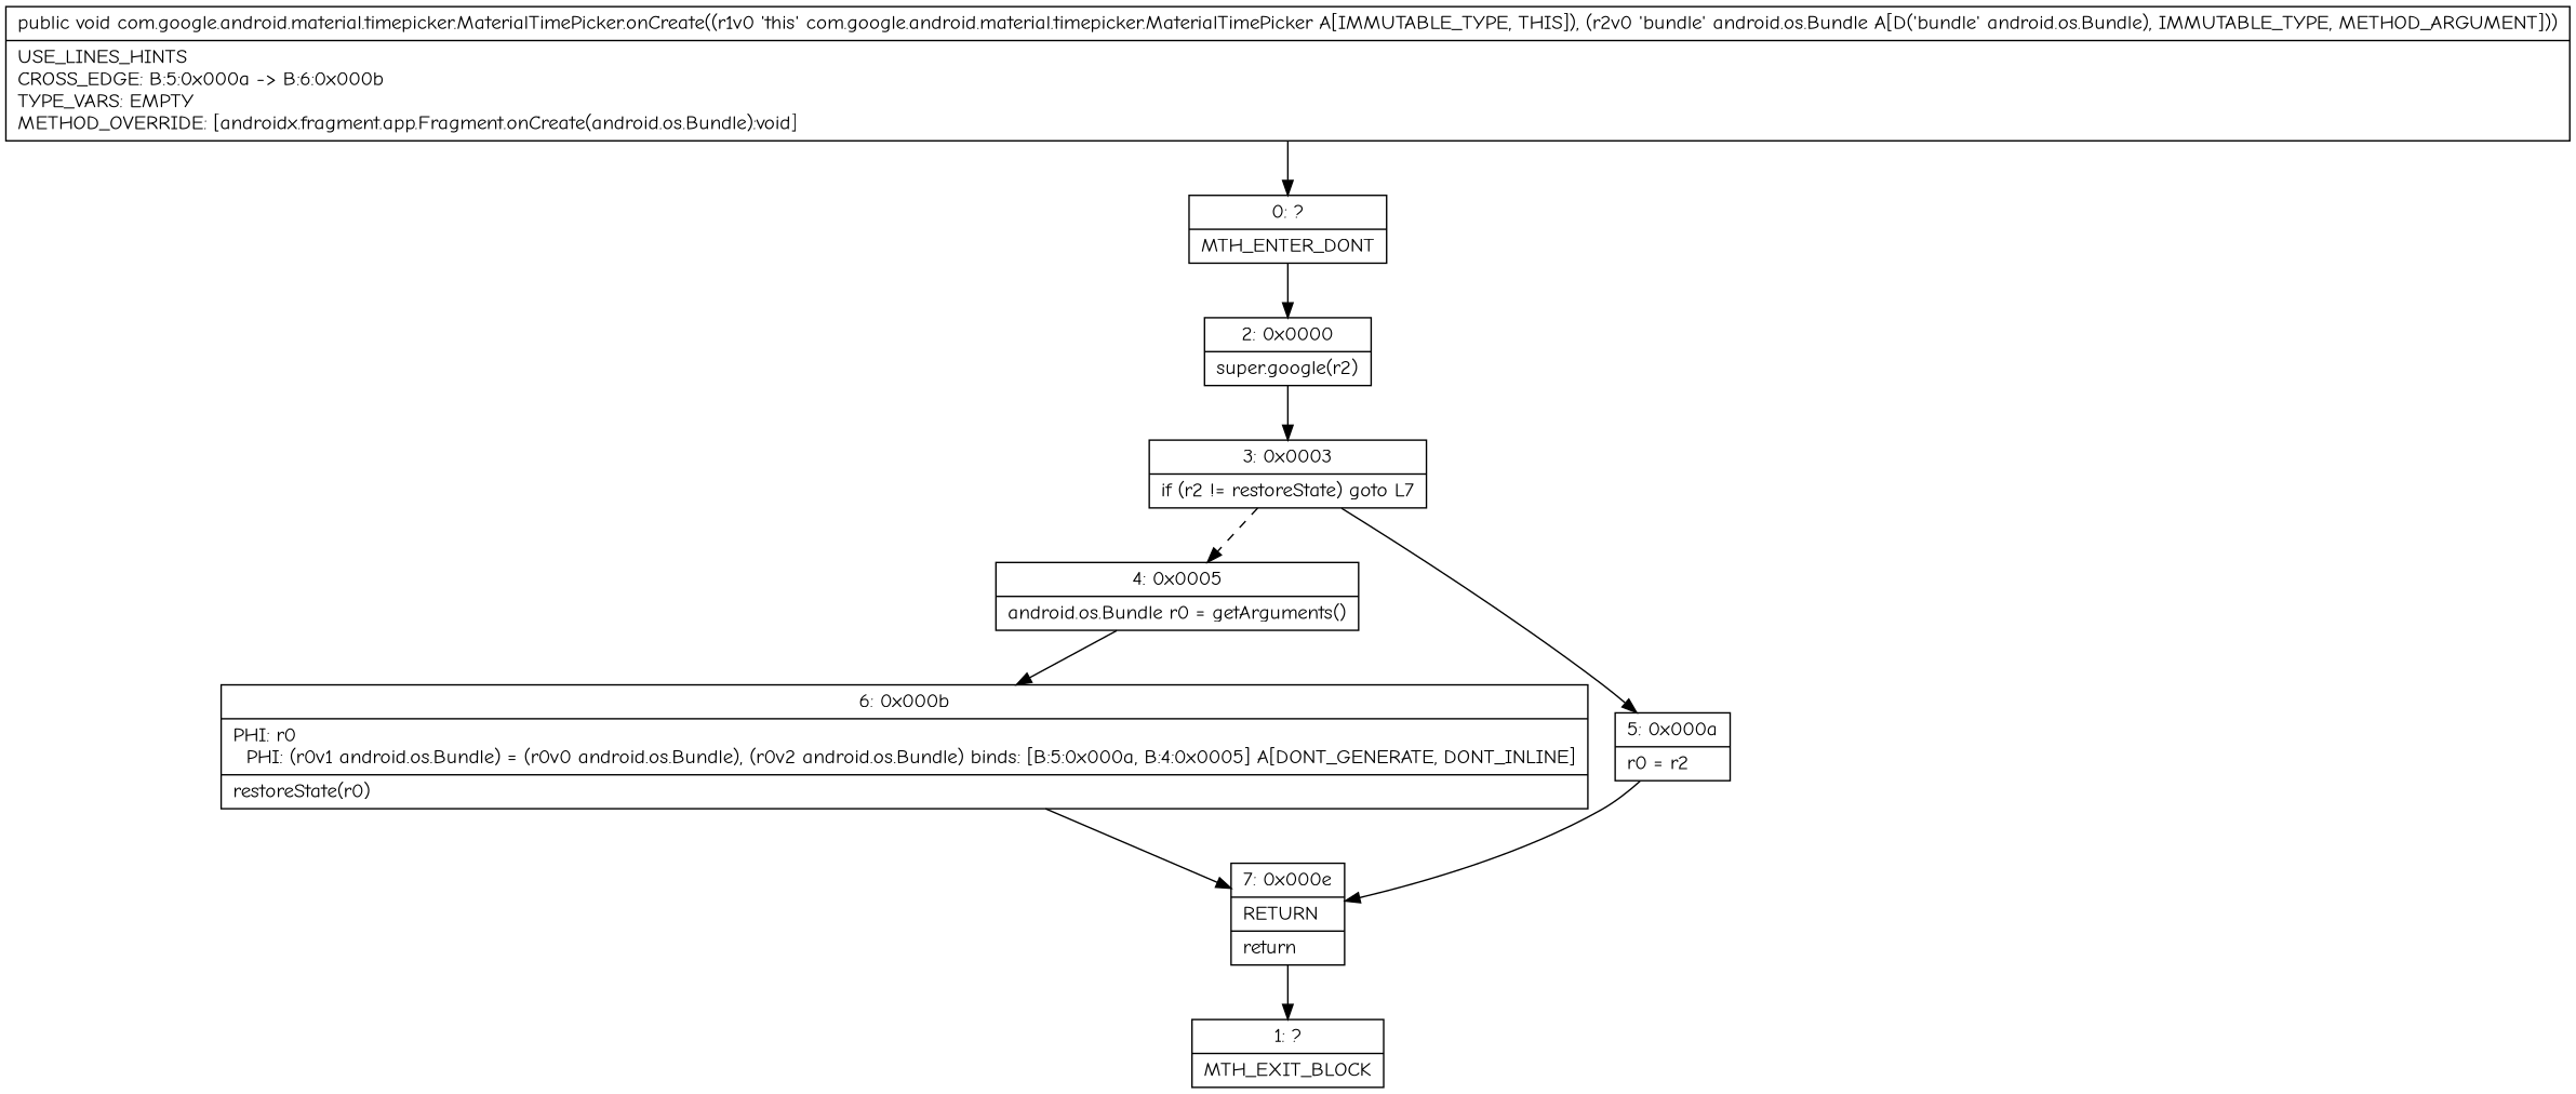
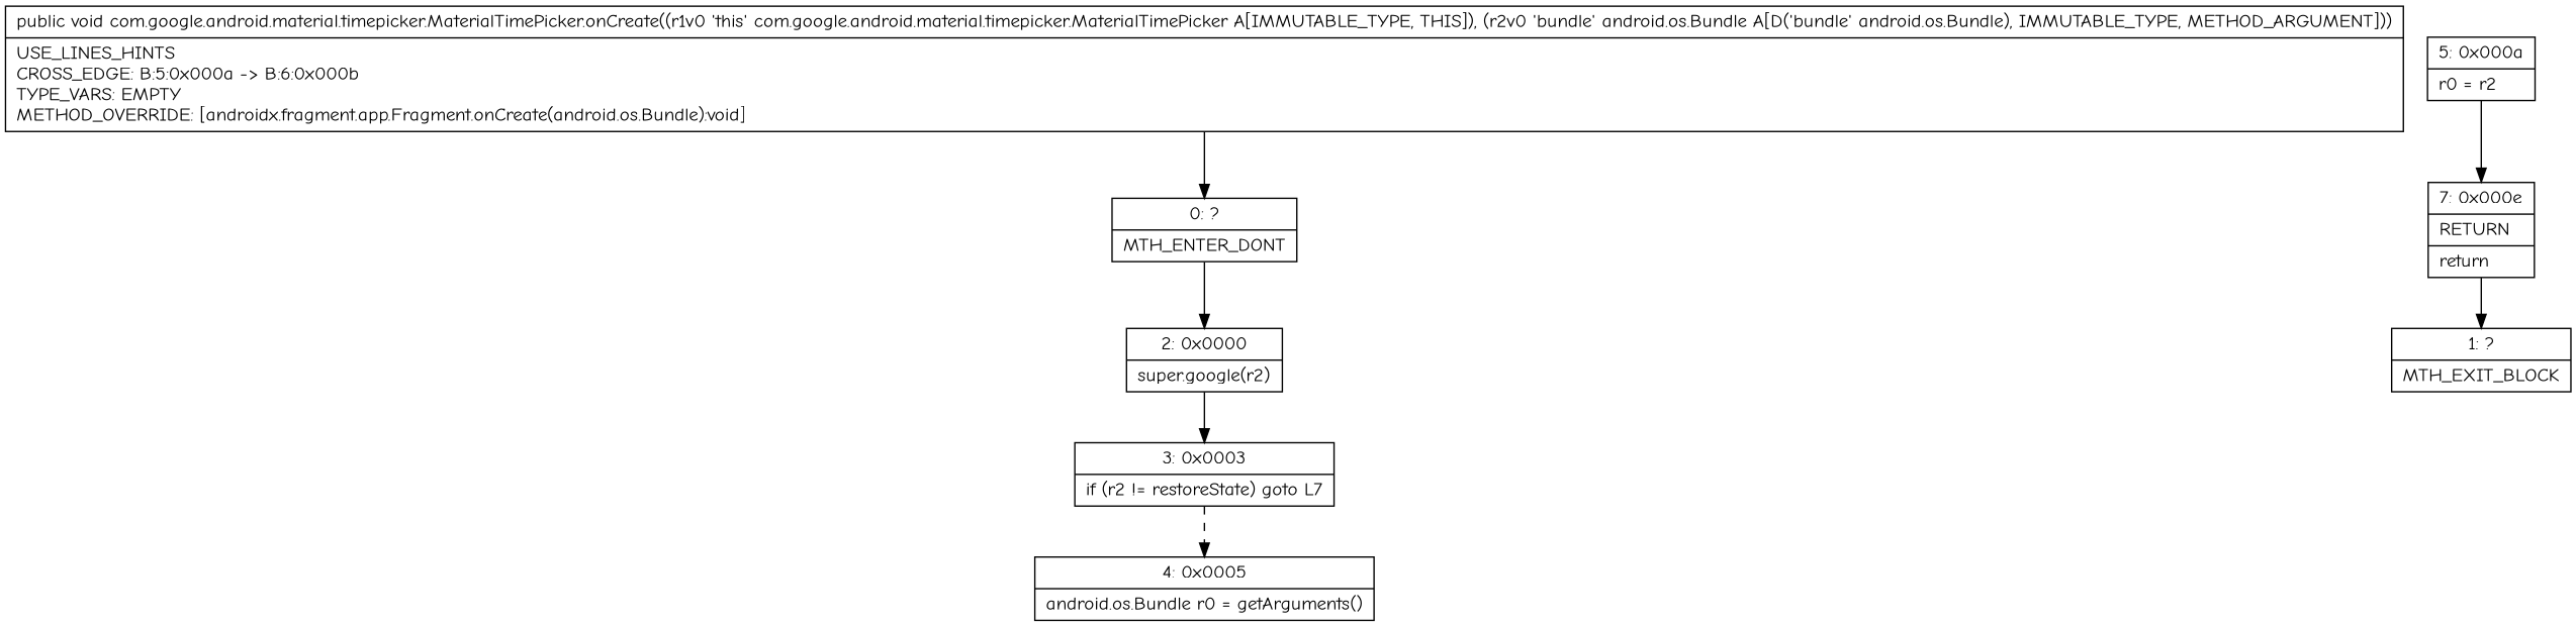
  digraph {
    fontname="Comic Neue"
    node [fontname="Comic Neue" shape=record]
    edge [fontname="Comic Neue"]
    n1 [label="{0\:\ ?|MTH_ENTER_DONT\l}"]
    n2 [label="{2\:\ 0x0000|super.google(r2)\l}"]
    n3 [label="{3\:\ 0x0003|if (r2 != restoreState) goto L7\l}"]
    n4 [label="{4\:\ 0x0005|android.os.Bundle r0 = getArguments()\l}"]
    n5 [label="{5\:\ 0x000a|r0 = r2\l}"]
-   n6 [label="{6\:\ 0x000b|PHI: r0 \l  PHI: (r0v1 android.os.Bundle) = (r0v0 android.os.Bundle), (r0v2 android.os.Bundle) binds: [B:5:0x000a, B:4:0x0005] A[DONT_GENERATE, DONT_INLINE]\l|restoreState(r0)\l}"]
    n7 [label="{7\:\ 0x000e|RETURN\l|return\l}"]
    n8 [label="{1\:\ ?|MTH_EXIT_BLOCK\l}"]
    n9 [label="{public void com.google.android.material.timepicker.MaterialTimePicker.onCreate((r1v0 'this' com.google.android.material.timepicker.MaterialTimePicker A[IMMUTABLE_TYPE, THIS]), (r2v0 'bundle' android.os.Bundle A[D('bundle' android.os.Bundle), IMMUTABLE_TYPE, METHOD_ARGUMENT]))  | USE_LINES_HINTS\lCROSS_EDGE: B:5:0x000a \-\> B:6:0x000b\lTYPE_VARS: EMPTY\lMETHOD_OVERRIDE: [androidx.fragment.app.Fragment.onCreate(android.os.Bundle):void]\l}"]
    n1 -> n2
    n2 -> n3
    n3 -> n4 [style=dashed]
-   n3 -> n5
-   n4 -> n6
    n5 -> n7
-   n6 -> n7
    n7 -> n8
    n9 -> n1
  }
